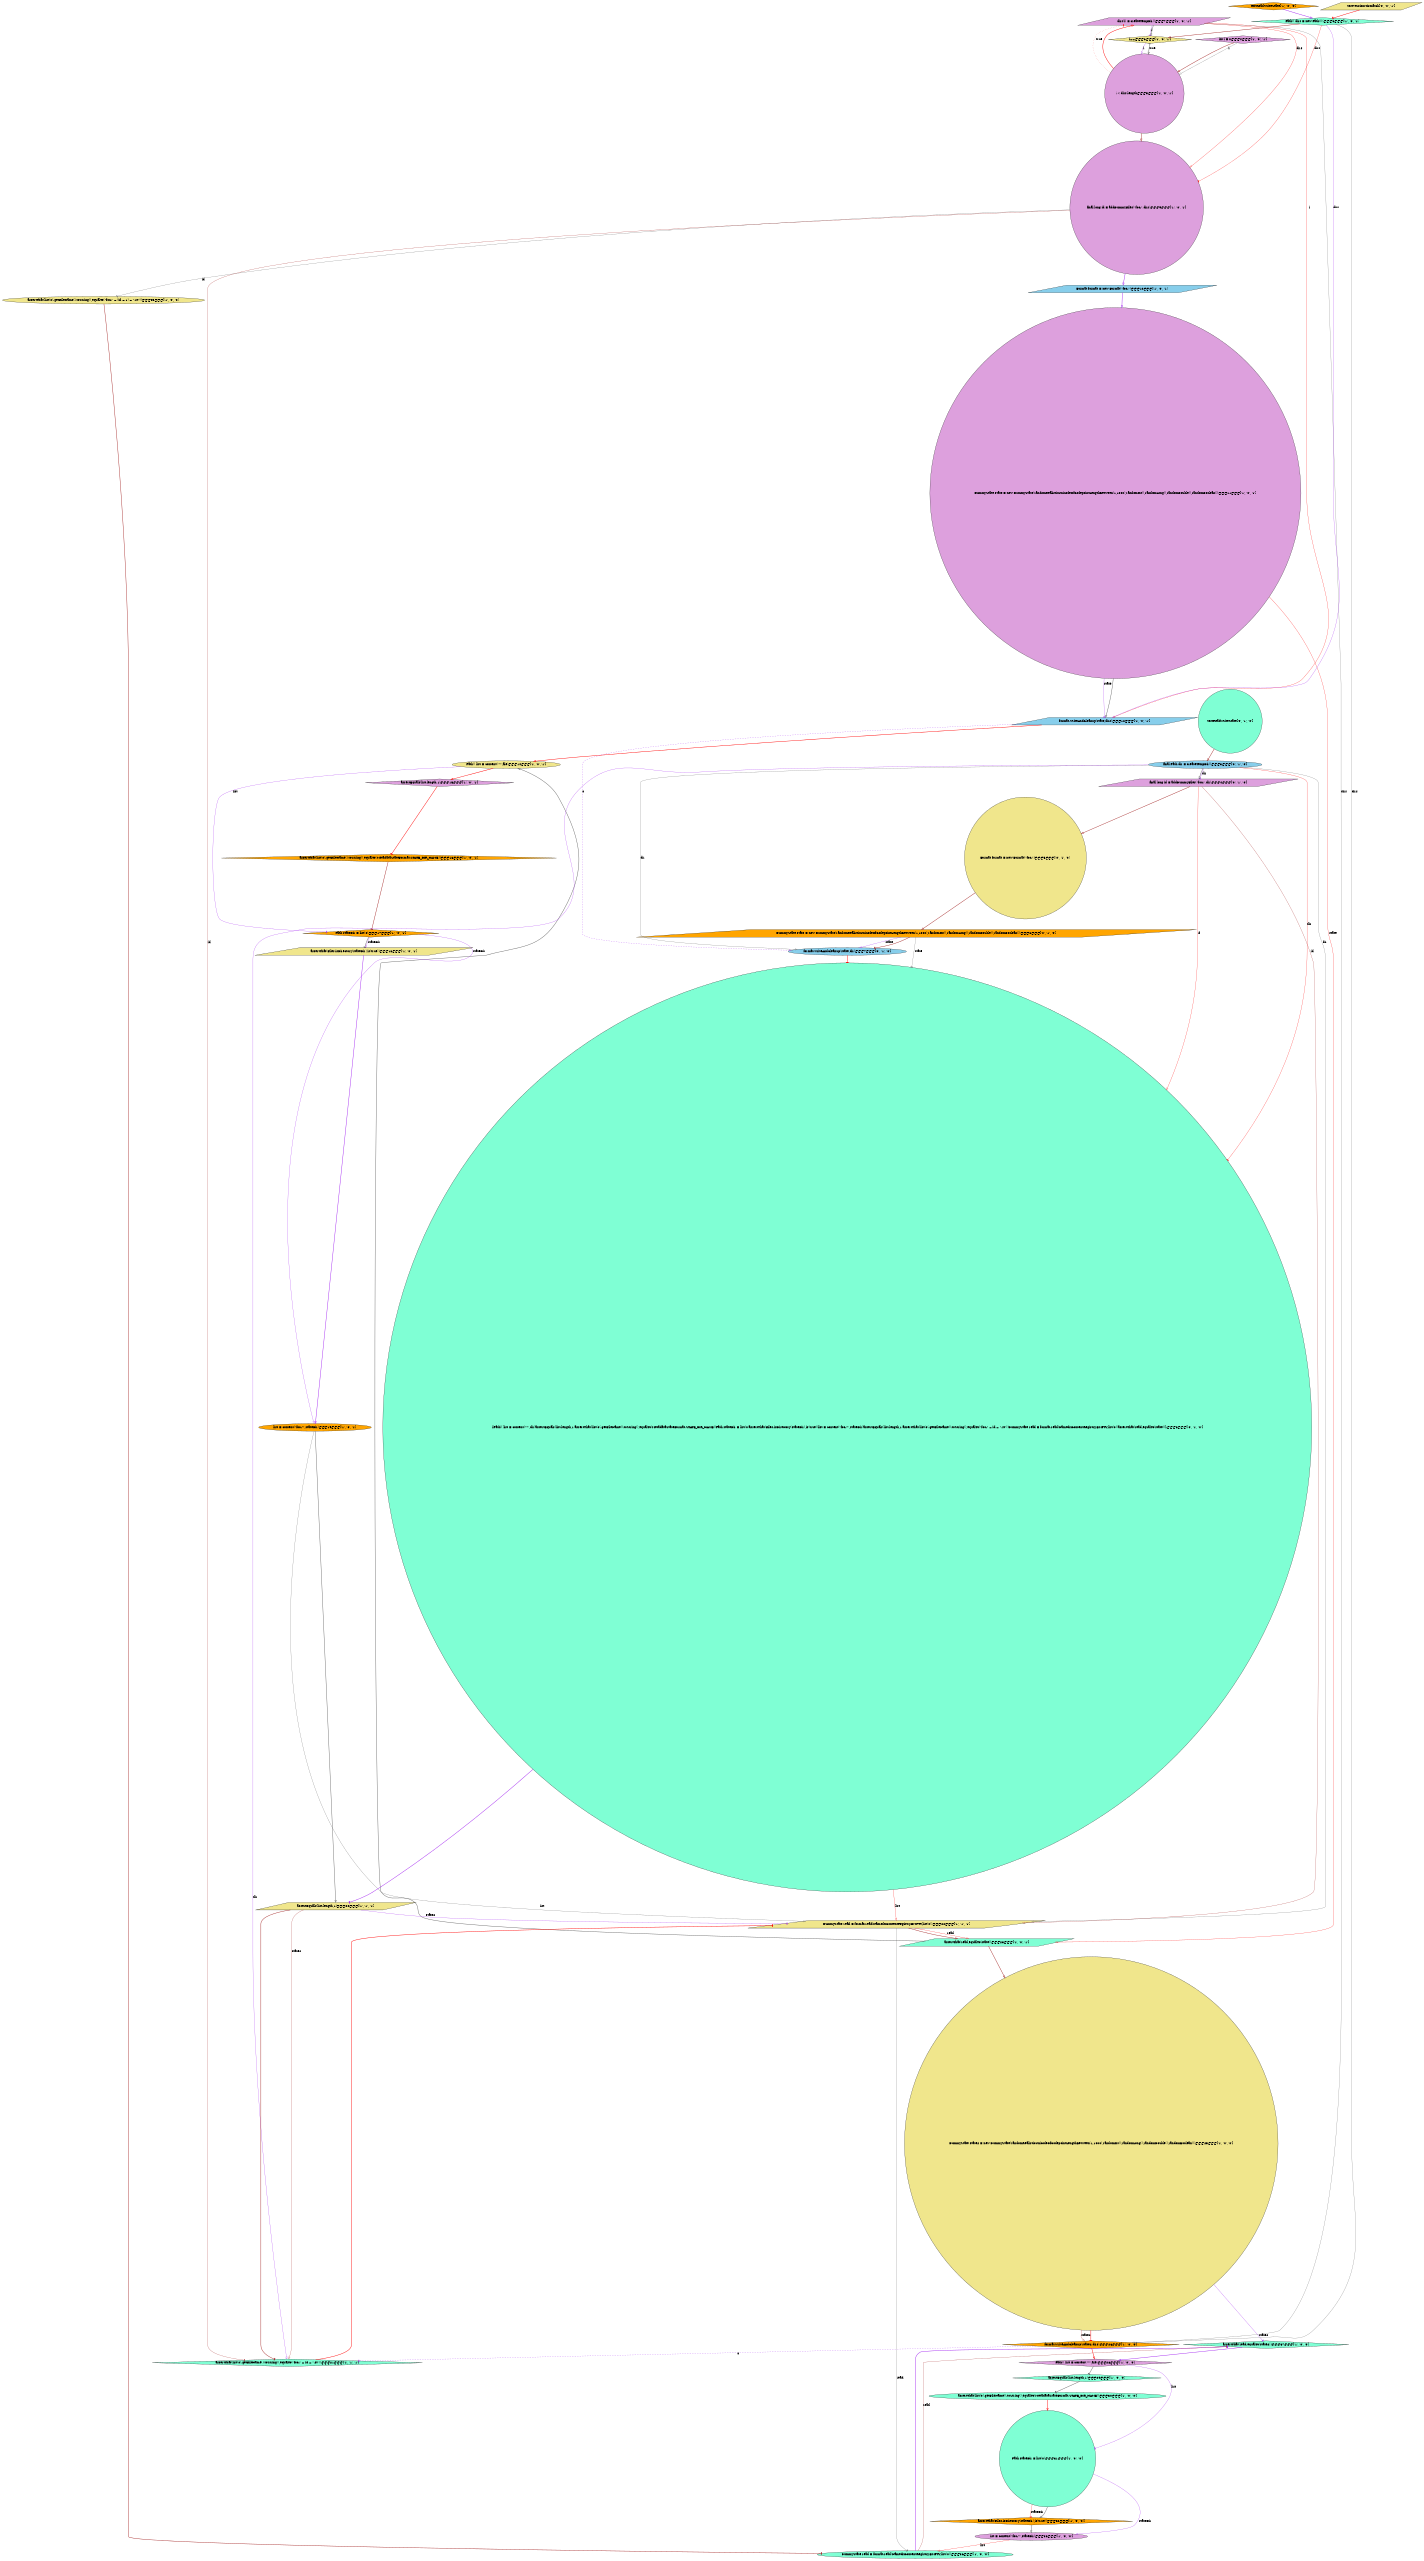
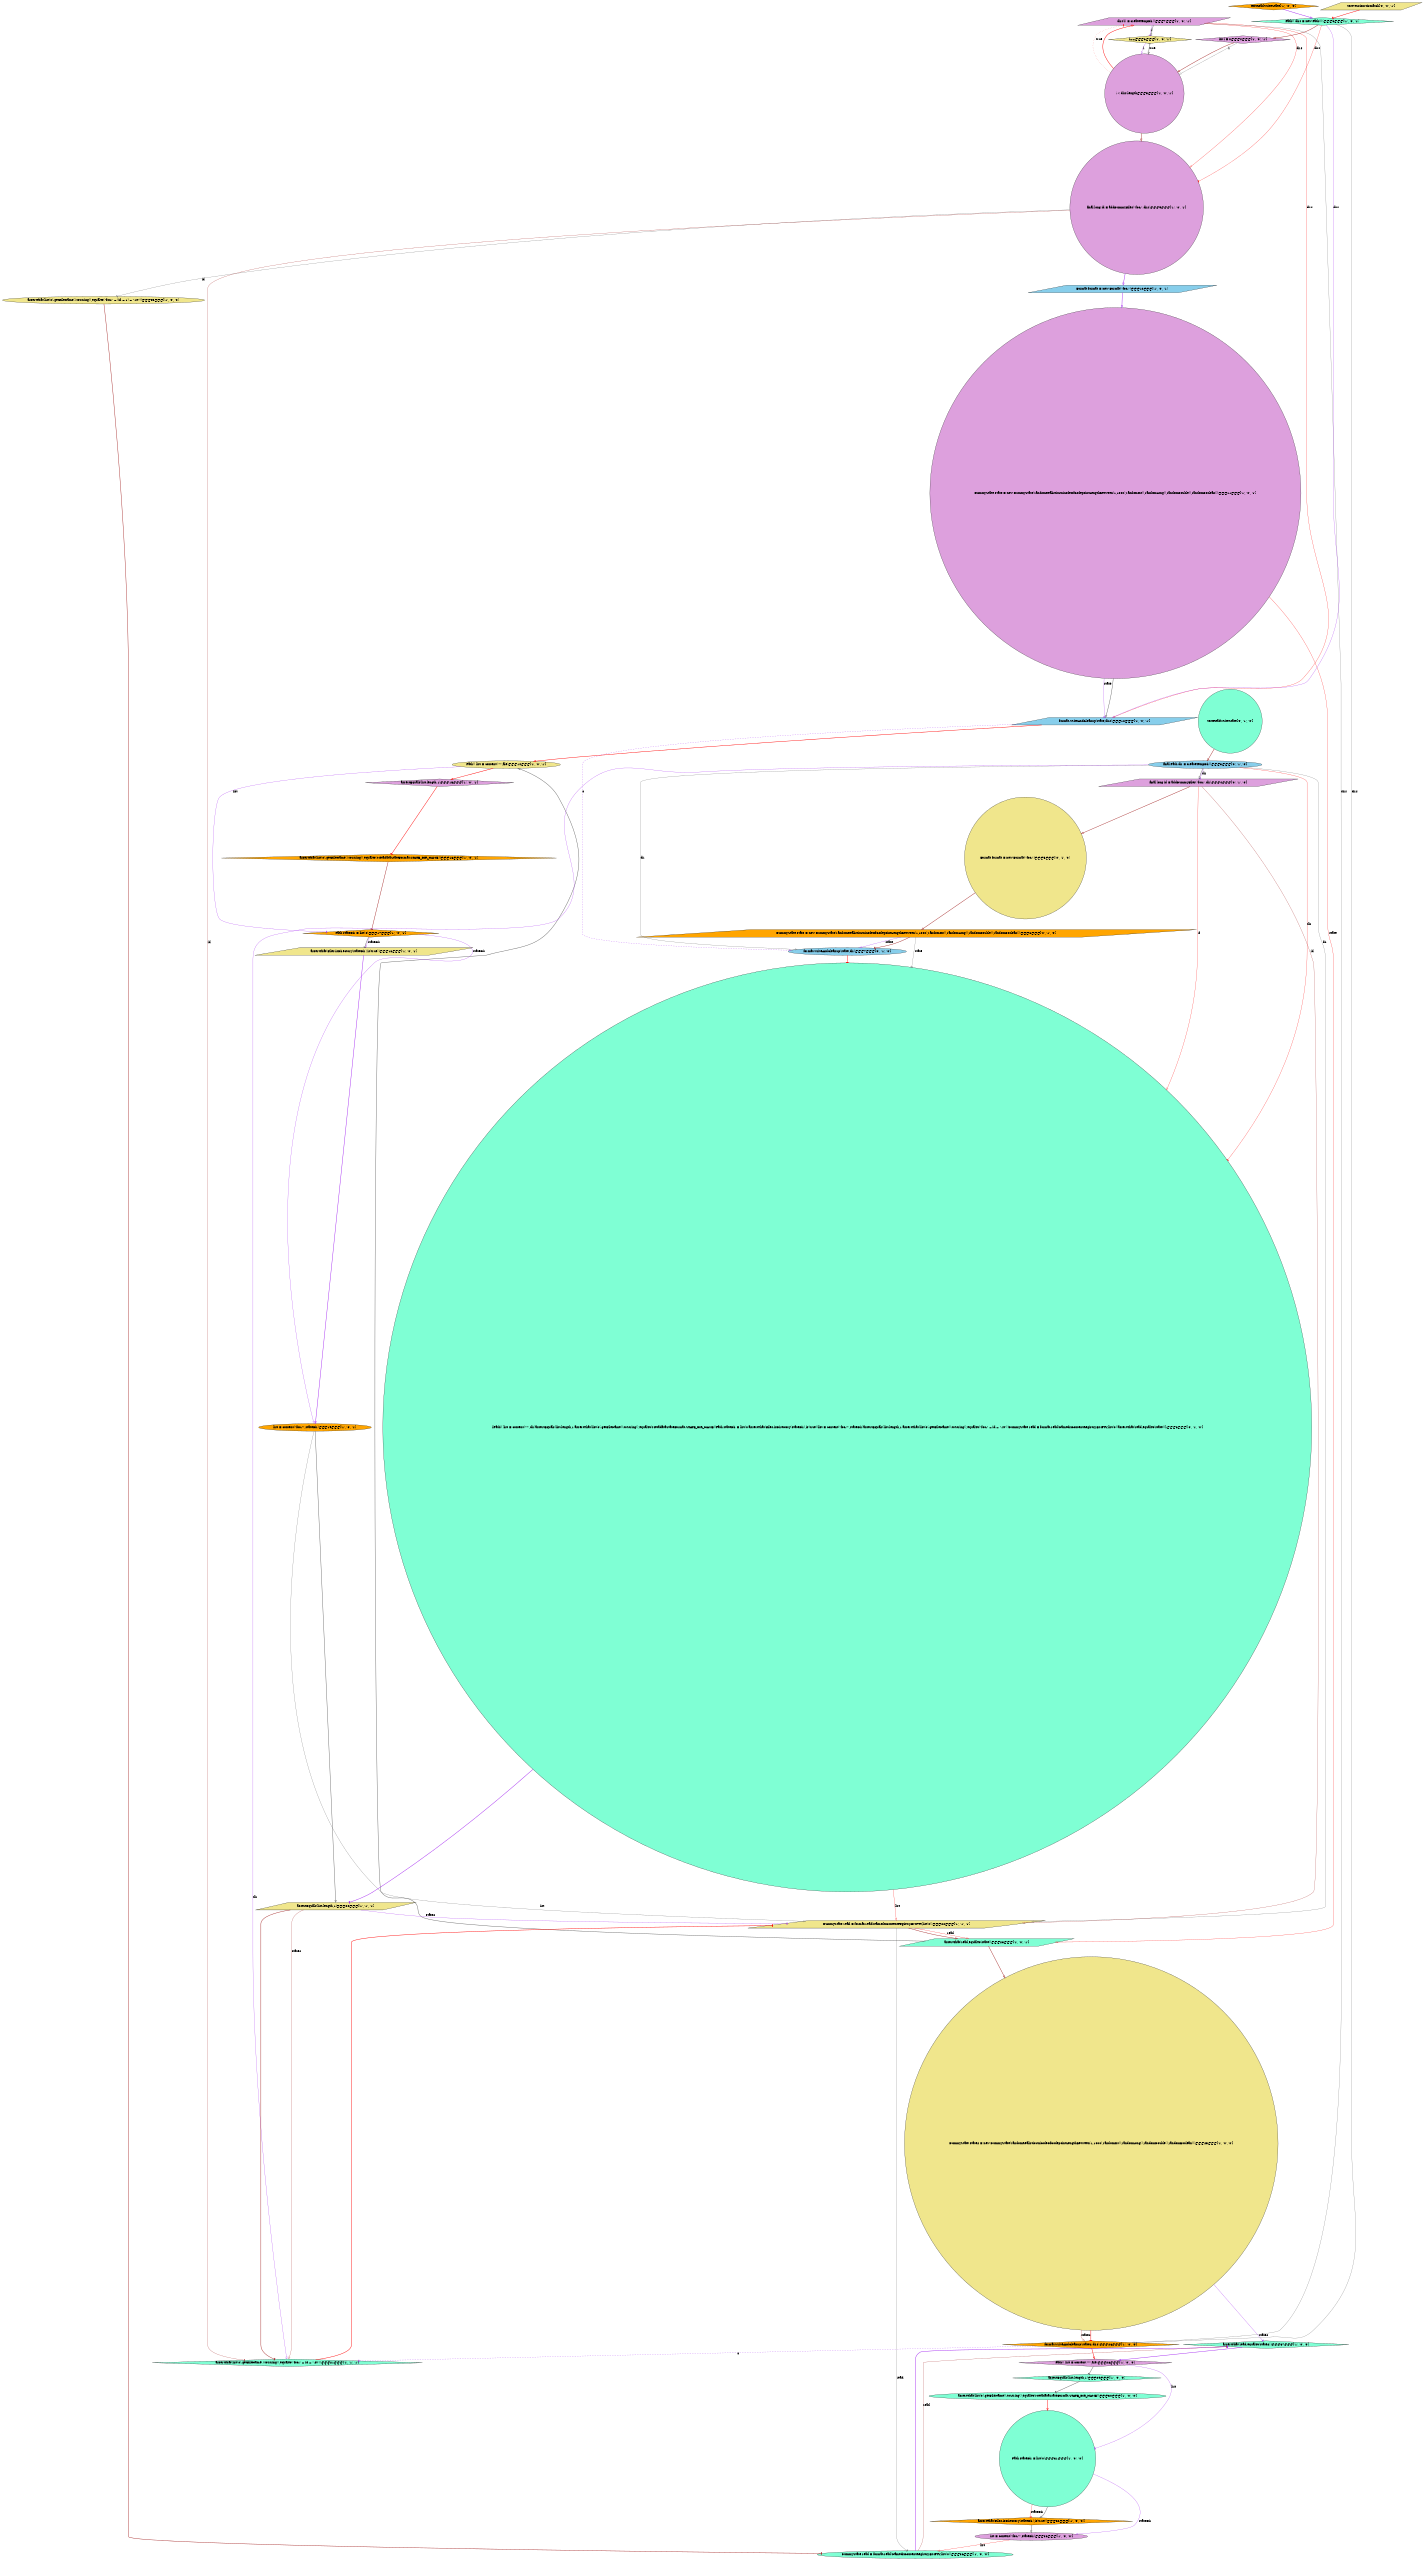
  digraph {
    node [fillcolor=aquamarine shape=diamond style=filled]
    edge [arrowhead=onormal color=purple style=bold]
    n1 [fillcolor=plum label="DummyState state = new DummyState(randomRealisticUnicodeOfCodepointLengthBetween(1,1000),randomInt(),randomLong(),randomDouble(),randomBoolean())@@@11@@@['1', '0', '1']" shape=circle]
    n2 [fillcolor=skyblue label="format.writeAndCleanup(state,dirs)@@@12@@@['1', '0', '1']" shape=parallelogram]
    n3 [label="assertThat(read,equalTo(state))@@@23@@@['1', '0', '1']" shape=parallelogram]
    n4 [fillcolor=khaki label="Path(( list = content(\"*\",file)@@@14@@@['1', '0', '1']" shape=ellipse]
    n5 [fillcolor=skyblue label="format.writeAndCleanup(state,dir)@@@7@@@['0', '1', '0']" shape=ellipse]
    n6 [fillcolor=khaki label="DummyState state2 = new DummyState(randomRealisticUnicodeOfCodepointLengthBetween(1,1000),randomInt(),randomLong(),randomDouble(),randomBoolean())@@@25@@@['1', '0', '0']" shape=circle]
    n7 [fillcolor=plum label="assertEquals(list.length,1)@@@15@@@['1', '0', '1']"]
    n8 [fillcolor=orange label="assertThat(list(0(.getFileName().toString(),equalTo(MetadataStateFormat.STATE_DIR_NAME))@@@16@@@['1', '0', '1']"]
    n9 [fillcolor=orange label="Path stateDir = list(0(@@@17@@@['1', '0', '1']"]
    n10 [fillcolor=khaki label="DummyState read = format.read(NamedXContentRegistry.EMPTY,list(0()@@@22@@@['1', '1', '1']" shape=parallelogram]
    n11 [label="DummyState read = format.read(NamedXContentRegistry.EMPTY,list(0()@@@36@@@['1', '0', '0']" shape=ellipse]
    n12 [label="assertThat(read,equalTo(state2))@@@37@@@['1', '0', '0']"]
    n13 [fillcolor=plum label="int i = 0@@@4@@@['1', '0', '1']"]
    n14 [fillcolor=plum label="i < dirs.length@@@5@@@['1', '0', '1']" shape=circle]
    n15 [fillcolor=khaki label="i++@@@6@@@['1', '0', '1']"]
    n16 [fillcolor=plum label="final long id = addDummyFiles(\"foo-\",dirs)@@@9@@@['1', '0', '1']" shape=circle]
    n17 [fillcolor=plum label="dirs(i( = createTempDir()@@@7@@@['1', '0', '1']" shape=parallelogram]
    n18 [fillcolor=skyblue label="Format format = new Format(\"foo-\")@@@10@@@['1', '0', '1']" shape=parallelogram]
    n19 [label="assertThat(list(0(.getFileName().toString(),equalTo(MetadataStateFormat.STATE_DIR_NAME))@@@30@@@['1', '0', '0']" shape=ellipse]
    n20 [label="Path stateDir = list(0(@@@31@@@['1', '0', '0']" shape=circle]
    n21 [fillcolor=plum label="list = content(\"foo-*\",stateDir)@@@33@@@['1', '0', '0']" shape=ellipse]
    n22 [fillcolor=orange label="assertThat(Files.isDirectory(stateDir),is(true))@@@32@@@['1', '0', '0']"]
    n23 [fillcolor=khaki label="assertThat(list(0(.getFileName().toString(),equalTo(\"foo-\" + (id + 1) + \".st\"))@@@35@@@['1', '0', '0']" shape=ellipse]
    n24 [label="assertThat(list(0(.getFileName().toString(),equalTo(\"foo-\" + id + \".st\"))@@@21@@@['1', '1', '1']"]
    n25 [fillcolor=orange label="format.writeAndCleanup(state2,dirs)@@@26@@@['1', '0', '0']"]
    n26 [fillcolor=plum label="Path(( list = content(\"*\",file)@@@28@@@['1', '0', '0']"]
    n27 [fillcolor=khaki label="assertThat(Files.isDirectory(stateDir),is(true))@@@18@@@['1', '0', '1']" shape=parallelogram]
    n28 [fillcolor=orange label="list = content(\"foo-*\",stateDir)@@@19@@@['1', '0', '1']" shape=ellipse]
    n29 [fillcolor=skyblue label="final Path dir = createTempDir()@@@3@@@['0', '1', '0']" shape=ellipse]
    n30 [fillcolor=plum label="final long id = addDummyFiles(\"foo-\",dir)@@@4@@@['0', '1', '0']" shape=parallelogram]
    n31 [label="{Path(( list = content(\"*\",dir)assertEquals(list.length,1)assertThat(list(0(.getFileName().toString(),equalTo(MetadataStateFormat.STATE_DIR_NAME))Path stateDir = list(0(assertThat(Files.isDirectory(stateDir),is(true))list = content(\"foo-*\",stateDir)assertEquals(list.length,1)assertThat(list(0(.getFileName().toString(),equalTo(\"foo-\" + id + \".st\"))DummyState read = format.read(NamedXContentRegistry.EMPTY,list(0()assertThat(read,equalTo(state))}@@@8@@@['0', '1', '0']" shape=circle]
    n32 [fillcolor=khaki label="Format format = new Format(\"foo-\")@@@5@@@['0', '1', '0']" shape=circle]
    n33 [fillcolor=khaki label="assertEquals(list.length,1)@@@20@@@['1', '1', '1']" shape=parallelogram]
    n34 [fillcolor=orange label="DummyState state = new DummyState(randomRealisticUnicodeOfCodepointLengthBetween(1,1000),randomInt(),randomLong(),randomDouble(),randomBoolean())@@@6@@@['0', '1', '0']" shape=parallelogram]
    n35 [label="assertEquals(list.length,1)@@@29@@@['1', '0', '0']"]
    n36 [fillcolor=orange label="testReadWriteState['1', '0', '0']"]
    n37 [label="Path(( dirs = new Path((((@@@3@@@['1', '0', '1']"]
    n38 [label="testReadWriteState['0', '1', '0']" shape=circle]
    n39 [fillcolor=khaki label="testVersionMismatch['0', '0', '1']" shape=parallelogram]
    n1 -> n2 [color=gray40]
    n1 -> n2 [arrowhead=tee label=state style=solid]
    n1 -> n3 [color=red label=state style=solid]
    n2 -> n4 [color=red]
    n2 -> n5 [label=0 style=dashed]
    n3 -> n4 [color=gray40]
    n3 -> n6 [color=brown]
    n4 -> n7 [color=red]
    n4 -> n9 [arrowhead=tee label=list style=solid]
    n5 -> n31 [arrowhead=tee color=red]
    n6 -> n12 [arrowhead=tee label=state2 style=solid]
    n6 -> n25 [color=brown label=state2 style=solid]
    n6 -> n25 [arrowhead=tee color=red]
    n7 -> n8 [arrowhead=tee color=red]
    n8 -> n9 [arrowhead=tee color=brown]
    n9 -> n27 [arrowhead=tee color=gray40]
    n9 -> n27 [label=stateDir style=solid]
    n9 -> n28 [label=stateDir style=solid]
    n10 -> n3 [color=red label=read style=solid]
    n10 -> n3 [color=brown]
    n10 -> n11 [arrowhead=tee color=gray40 label=read style=solid]
    n11 -> n12 [arrowhead=tee]
    n11 -> n12 [arrowhead=tee color=brown label=read style=solid]
    n12 -> n26
    n13 -> n14 [color=gray40 label=i style=solid]
    n13 -> n14 [color=brown]
    n14 -> n15 [arrowhead=tee color=gray40 label=true style=dotted]
    n14 -> n16 [color=brown]
    n14 -> n17 [color=red]
    n14 -> n17 [arrowhead=tee color=red label=true style=dotted]
    n15 -> n14 [label=i style=solid]
    n15 -> n14 [color=gray40]
    n16 -> n18
    n16 -> n23 [arrowhead=tee color=gray40 label=id style=solid]
    n16 -> n24 [arrowhead=tee color=brown label=id style=solid]
-   n17 -> n2 [color=red label=i style=solid]
+   n17 -> n2 [color=red label=dirs style=solid]
    n17 -> n15 [arrowhead=tee label=i style=solid]
    n17 -> n15 [color=gray40]
    n17 -> n16 [color=red label=dirs style=solid]
    n17 -> n25 [color=gray40 label=dirs style=solid]
    n18 -> n1
    n19 -> n20 [color=red]
    n20 -> n21 [label=stateDir style=solid]
    n20 -> n22 [color=gray40]
    n20 -> n22 [arrowhead=tee color=red label=stateDir style=solid]
    n21 -> n11 [color=red label=list style=solid]
    n22 -> n21 [color=gray40]
    n23 -> n11 [arrowhead=tee color=brown]
    n24 -> n10 [arrowhead=tee color=red]
    n25 -> n24 [arrowhead=tee label=0 style=dashed]
    n25 -> n26 [color=red]
    n26 -> n20 [arrowhead=tee label=list style=solid]
    n26 -> n35 [arrowhead=tee color=gray40]
    n27 -> n28
    n28 -> n10 [color=gray40 label=list style=solid]
    n28 -> n33 [color=gray40]
    n29 -> n5 [color=gray40 label=dir style=solid]
    n29 -> n10 [color=gray40 label=dir style=solid]
    n29 -> n24 [label=dir style=solid]
    n29 -> n30 [arrowhead=tee label=dir style=solid]
    n29 -> n30 [color=gray40]
    n29 -> n31 [arrowhead=tee color=red label=dir style=solid]
    n30 -> n10 [color=brown label=id style=solid]
    n30 -> n31 [color=red label=id style=solid]
    n30 -> n32 [color=brown]
    n31 -> n10 [color=red label=list style=solid]
    n31 -> n33 [arrowhead=tee]
    n32 -> n34 [color=brown]
    n33 -> n10 [arrowhead=tee label=state2 style=solid]
    n33 -> n24 [color=brown label=state2 style=solid]
    n33 -> n24 [arrowhead=tee color=brown]
    n34 -> n5 [label=state style=solid]
    n34 -> n5 [arrowhead=tee color=brown]
    n34 -> n31 [arrowhead=tee color=gray40 label=state style=solid]
    n35 -> n19 [arrowhead=tee color=gray40]
    n36 -> n37
    n37 -> n2 [label=dirs style=solid]
-   n37 -> n15 [color=brown]
+   n37 -> n13 [color=brown]
    n37 -> n16 [arrowhead=tee color=red label=dirs style=solid]
    n37 -> n25 [color=gray40 label=dirs style=solid]
    n38 -> n29 [color=brown]
    n39 -> n37 [arrowhead=tee color=red]
  }
